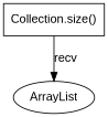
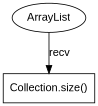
  digraph {
    fontname="Liberation Sans"
    node [fontname="Liberation Sans"]
    n1 [label="Collection.size()" shape=box]
    n2 [label=ArrayList shape=ellipse]
-   n1 -> n2 [label=recv fontname="Liberation Sans"]
+   n2 -> n1 [label=recv fontname="Liberation Sans"]
  }
